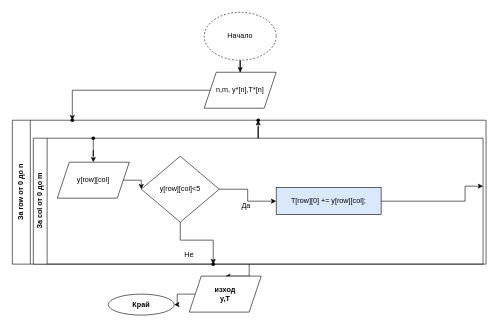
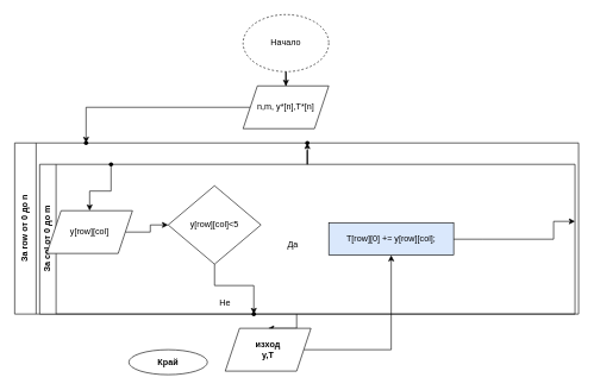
  <mxCell id="0" />
  <mxCell id="1" parent="0" />
  <mxCell id="2" value="" style="edgeStyle=orthogonalEdgeStyle;rounded=0;orthogonalLoop=1;jettySize=auto;html=1;" parent="1" source="3" target="5" edge="1"><mxGeometry relative="1" as="geometry" /></mxCell>
  <mxCell id="3" value="Начало" style="ellipse;whiteSpace=wrap;html=1;dashed=1;" parent="1" vertex="1"><mxGeometry x="340" width="120" height="80" as="geometry" y="20" /></mxCell>
  <mxCell id="4" value="" style="edgeStyle=orthogonalEdgeStyle;rounded=0;orthogonalLoop=1;jettySize=auto;html=1;" parent="1" source="5" target="8" edge="1"><mxGeometry relative="1" as="geometry" /></mxCell>
  <mxCell id="5" value="n,m, y*[n],T*[n]" style="shape=parallelogram;perimeter=parallelogramPerimeter;whiteSpace=wrap;html=1;fixedSize=1;" parent="1" vertex="1"><mxGeometry x="340" y="120" width="120" height="60" as="geometry" /></mxCell>
  <mxCell id="6" value="" style="edgeStyle=orthogonalEdgeStyle;rounded=0;orthogonalLoop=1;jettySize=auto;html=1;" parent="1" source="7" target="25" edge="1"><mxGeometry relative="1" as="geometry" /></mxCell>
  <mxCell id="7" value="За row от 0 до n&lt;br&gt;" style="swimlane;horizontal=0;whiteSpace=wrap;html=1;startSize=30;" parent="1" vertex="1"><mxGeometry x="20" y="200" width="790" height="240" as="geometry" /></mxCell>
  <mxCell id="8" value="" style="shape=waypoint;sketch=0;size=6;pointerEvents=1;points=[];fillColor=default;resizable=0;rotatable=0;perimeter=centerPerimeter;snapToPoint=1;" parent="7" vertex="1"><mxGeometry x="90" y="-10" width="20" height="20" as="geometry" /></mxCell>
  <mxCell id="9" value="" style="edgeStyle=orthogonalEdgeStyle;rounded=0;orthogonalLoop=1;jettySize=auto;html=1;" parent="7" source="10" target="21" edge="1"><mxGeometry relative="1" as="geometry" /></mxCell>
  <mxCell id="10" value="За col от 0 до m&lt;br&gt;" style="swimlane;horizontal=0;whiteSpace=wrap;html=1;" parent="7" vertex="1"><mxGeometry x="35" y="30" width="750" height="210" as="geometry" /></mxCell>
  <mxCell id="11" value="" style="shape=waypoint;sketch=0;size=6;pointerEvents=1;points=[];fillColor=default;resizable=0;rotatable=0;perimeter=centerPerimeter;snapToPoint=1;rounded=1;" parent="10" vertex="1"><mxGeometry x="90" y="-10" width="20" height="20" as="geometry" /></mxCell>
  <mxCell id="12" value="" style="edgeStyle=orthogonalEdgeStyle;rounded=0;orthogonalLoop=1;jettySize=auto;html=1;exitX=0.5;exitY=0.75;exitDx=0;exitDy=0;exitPerimeter=0;entryX=0.5;entryY=0;entryDx=0;entryDy=0;" parent="10" source="11" target="14" edge="1"><mxGeometry relative="1" as="geometry"><mxPoint x="140" y="10" as="sourcePoint" /><mxPoint x="145" y="30" as="targetPoint" /></mxGeometry></mxCell>
  <mxCell id="13" value="" style="edgeStyle=orthogonalEdgeStyle;rounded=0;orthogonalLoop=1;jettySize=auto;html=1;" parent="10" source="14" target="16" edge="1"><mxGeometry relative="1" as="geometry" /></mxCell>
- <mxCell id="14" value="y[row][col]" style="shape=parallelogram;perimeter=parallelogramPerimeter;whiteSpace=wrap;html=1;fixedSize=1;" parent="10" vertex="1"><mxGeometry x="40" y="40" width="120" height="60" as="geometry" /></mxCell>
- <mxCell id="15" value="" style="edgeStyle=orthogonalEdgeStyle;rounded=0;orthogonalLoop=1;jettySize=auto;html=1;" parent="10" source="16" target="17" edge="1"><mxGeometry relative="1" as="geometry" /></mxCell>
+ <mxCell id="14" value="y[row][col]" style="shape=parallelogram;perimeter=parallelogramPerimeter;whiteSpace=wrap;html=1;fixedSize=1;" parent="10" vertex="1"><mxGeometry x="10" y="65" width="120" height="60" as="geometry" /></mxCell>
  <mxCell id="16" value="y[row][col]&amp;lt;5" style="rhombus;whiteSpace=wrap;html=1;" parent="10" vertex="1"><mxGeometry x="180" y="30" width="130" height="110" as="geometry" /></mxCell>
  <mxCell id="17" value="&lt;div&gt;T[row][0] += y[row][col];&lt;/div&gt;" style="whiteSpace=wrap;html=1;fillColor=#dae8fc;" parent="10" vertex="1"><mxGeometry x="405" y="82.5" width="175" height="45" as="geometry" /></mxCell>
  <mxCell id="18" value="Да" style="text;html=1;strokeColor=none;fillColor=none;align=center;verticalAlign=middle;whiteSpace=wrap;rounded=0;" parent="10" vertex="1"><mxGeometry x="325" y="97.5" width="60" height="30" as="geometry" /></mxCell>
  <mxCell id="19" value="Не" style="text;html=1;strokeColor=none;fillColor=none;align=center;verticalAlign=middle;whiteSpace=wrap;rounded=0;" parent="10" vertex="1"><mxGeometry x="230" y="180" width="60" height="30" as="geometry" /></mxCell>
  <mxCell id="20" style="edgeStyle=orthogonalEdgeStyle;rounded=0;orthogonalLoop=1;jettySize=auto;html=1;exitX=1;exitY=0.5;exitDx=0;exitDy=0;" parent="10" source="17" edge="1"><mxGeometry relative="1" as="geometry"><mxPoint x="750" y="80" as="targetPoint" /><Array as="points"><mxPoint x="620" y="105" /><mxPoint x="720" y="105" /><mxPoint x="720" y="80" /></Array></mxGeometry></mxCell>
  <mxCell id="21" value="" style="shape=waypoint;sketch=0;size=6;pointerEvents=1;points=[];fillColor=default;resizable=0;rotatable=0;perimeter=centerPerimeter;snapToPoint=1;fontStyle=1;startSize=23;" parent="7" vertex="1"><mxGeometry x="400" y="-10" width="20" height="20" as="geometry" /></mxCell>
  <mxCell id="22" value="" style="shape=waypoint;sketch=0;size=6;pointerEvents=1;points=[];fillColor=default;resizable=0;rotatable=0;perimeter=centerPerimeter;snapToPoint=1;" parent="7" vertex="1"><mxGeometry x="325" y="230" width="20" height="20" as="geometry" /></mxCell>
  <mxCell id="23" value="" style="edgeStyle=orthogonalEdgeStyle;rounded=0;orthogonalLoop=1;jettySize=auto;html=1;" parent="7" source="16" target="22" edge="1"><mxGeometry relative="1" as="geometry" /></mxCell>
- <mxCell id="24" value="" style="edgeStyle=orthogonalEdgeStyle;rounded=0;orthogonalLoop=1;jettySize=auto;html=1;" parent="1" source="25" target="26" edge="1"><mxGeometry relative="1" as="geometry" /></mxCell>
+ <mxCell id="24" value="" style="edgeStyle=orthogonalEdgeStyle;rounded=0;orthogonalLoop=1;jettySize=auto;html=1;" parent="1" source="25" target="17" edge="1"><mxGeometry relative="1" as="geometry" /></mxCell>
  <mxCell id="25" value="изход&lt;br&gt;y,T" style="shape=parallelogram;perimeter=parallelogramPerimeter;whiteSpace=wrap;html=1;fixedSize=1;fontStyle=1;startSize=30;" parent="1" vertex="1"><mxGeometry x="315" y="460" width="120" height="60" as="geometry" /></mxCell>
  <mxCell id="26" value="Край" style="ellipse;whiteSpace=wrap;html=1;fontStyle=1;startSize=30;" parent="1" vertex="1"><mxGeometry x="180" y="490" width="110" height="35" as="geometry" /></mxCell>
